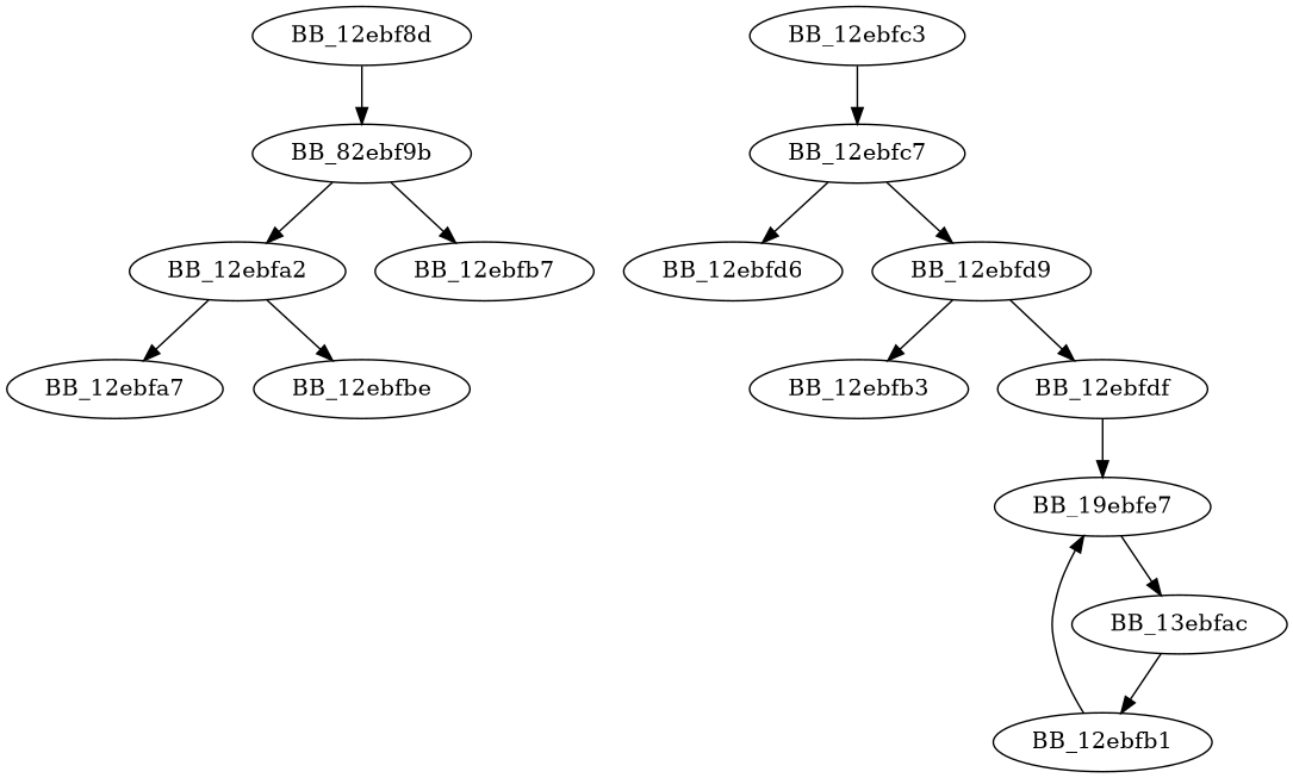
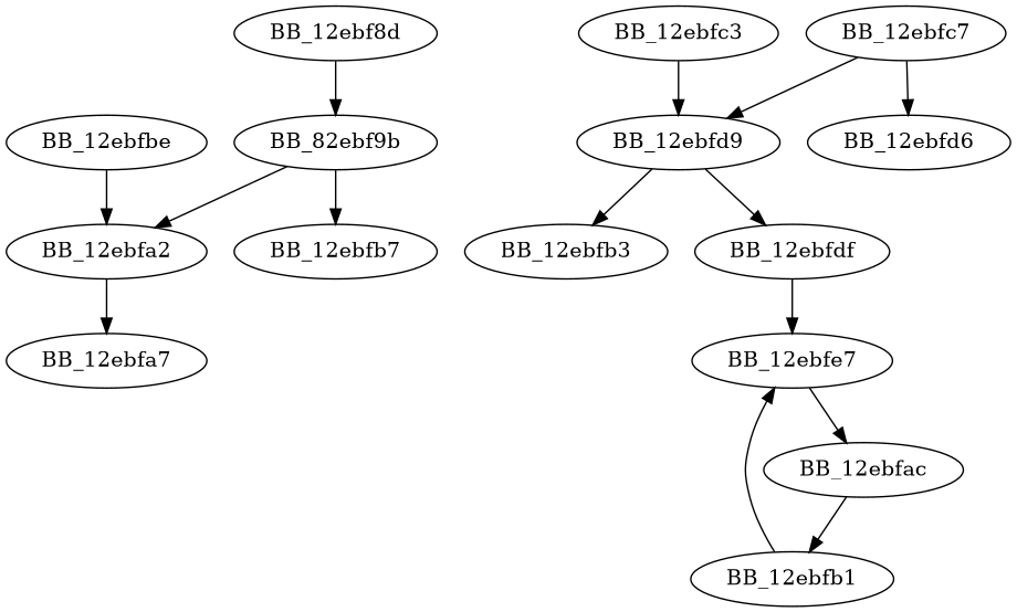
  digraph {
    n1 [label=BB_82ebf9b]
    BB_12ebf8d
    BB_12ebfa2
    BB_12ebfb7
    BB_12ebfa7
    BB_12ebfbe
    BB_12ebfc3
    BB_12ebfc7
-   BB_12ebfac [label=BB_13ebfac]
+   BB_12ebfac
    BB_12ebfb1
-   BB_12ebfe7 [label=BB_19ebfe7]
+   BB_12ebfe7
    BB_12ebfd6
    BB_12ebfd9
    BB_12ebfb3
    BB_12ebfdf
    n1 -> BB_12ebfa2
    n1 -> BB_12ebfb7
    BB_12ebf8d -> n1
    BB_12ebfa2 -> BB_12ebfa7
-   BB_12ebfa2 -> BB_12ebfbe
-   BB_12ebfc3 -> BB_12ebfc7
+   BB_12ebfbe -> BB_12ebfa2
+   BB_12ebfc3 -> BB_12ebfd9
    BB_12ebfc7 -> BB_12ebfd6
    BB_12ebfc7 -> BB_12ebfd9
    BB_12ebfac -> BB_12ebfb1
    BB_12ebfb1 -> BB_12ebfe7
    BB_12ebfe7 -> BB_12ebfac
    BB_12ebfd9 -> BB_12ebfb3
    BB_12ebfd9 -> BB_12ebfdf
    BB_12ebfdf -> BB_12ebfe7
  }
